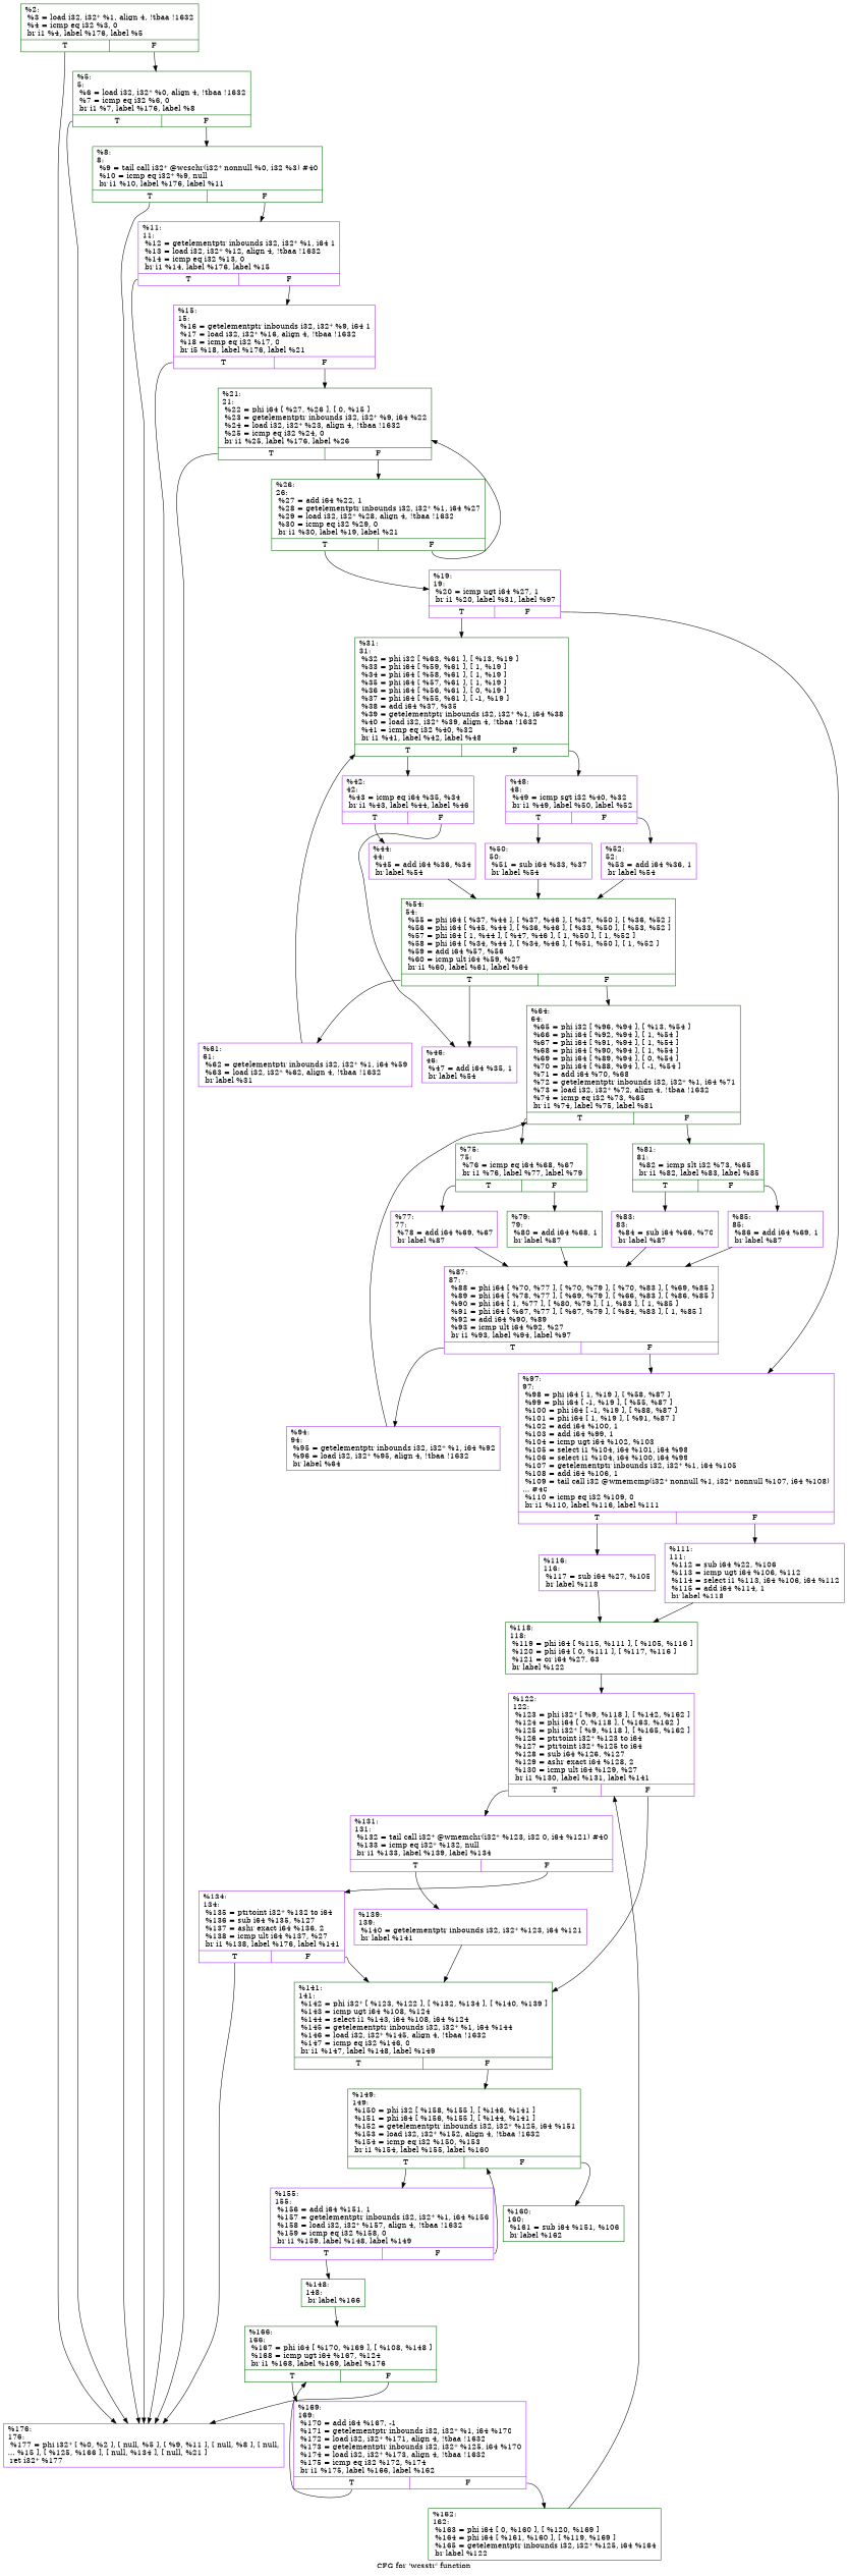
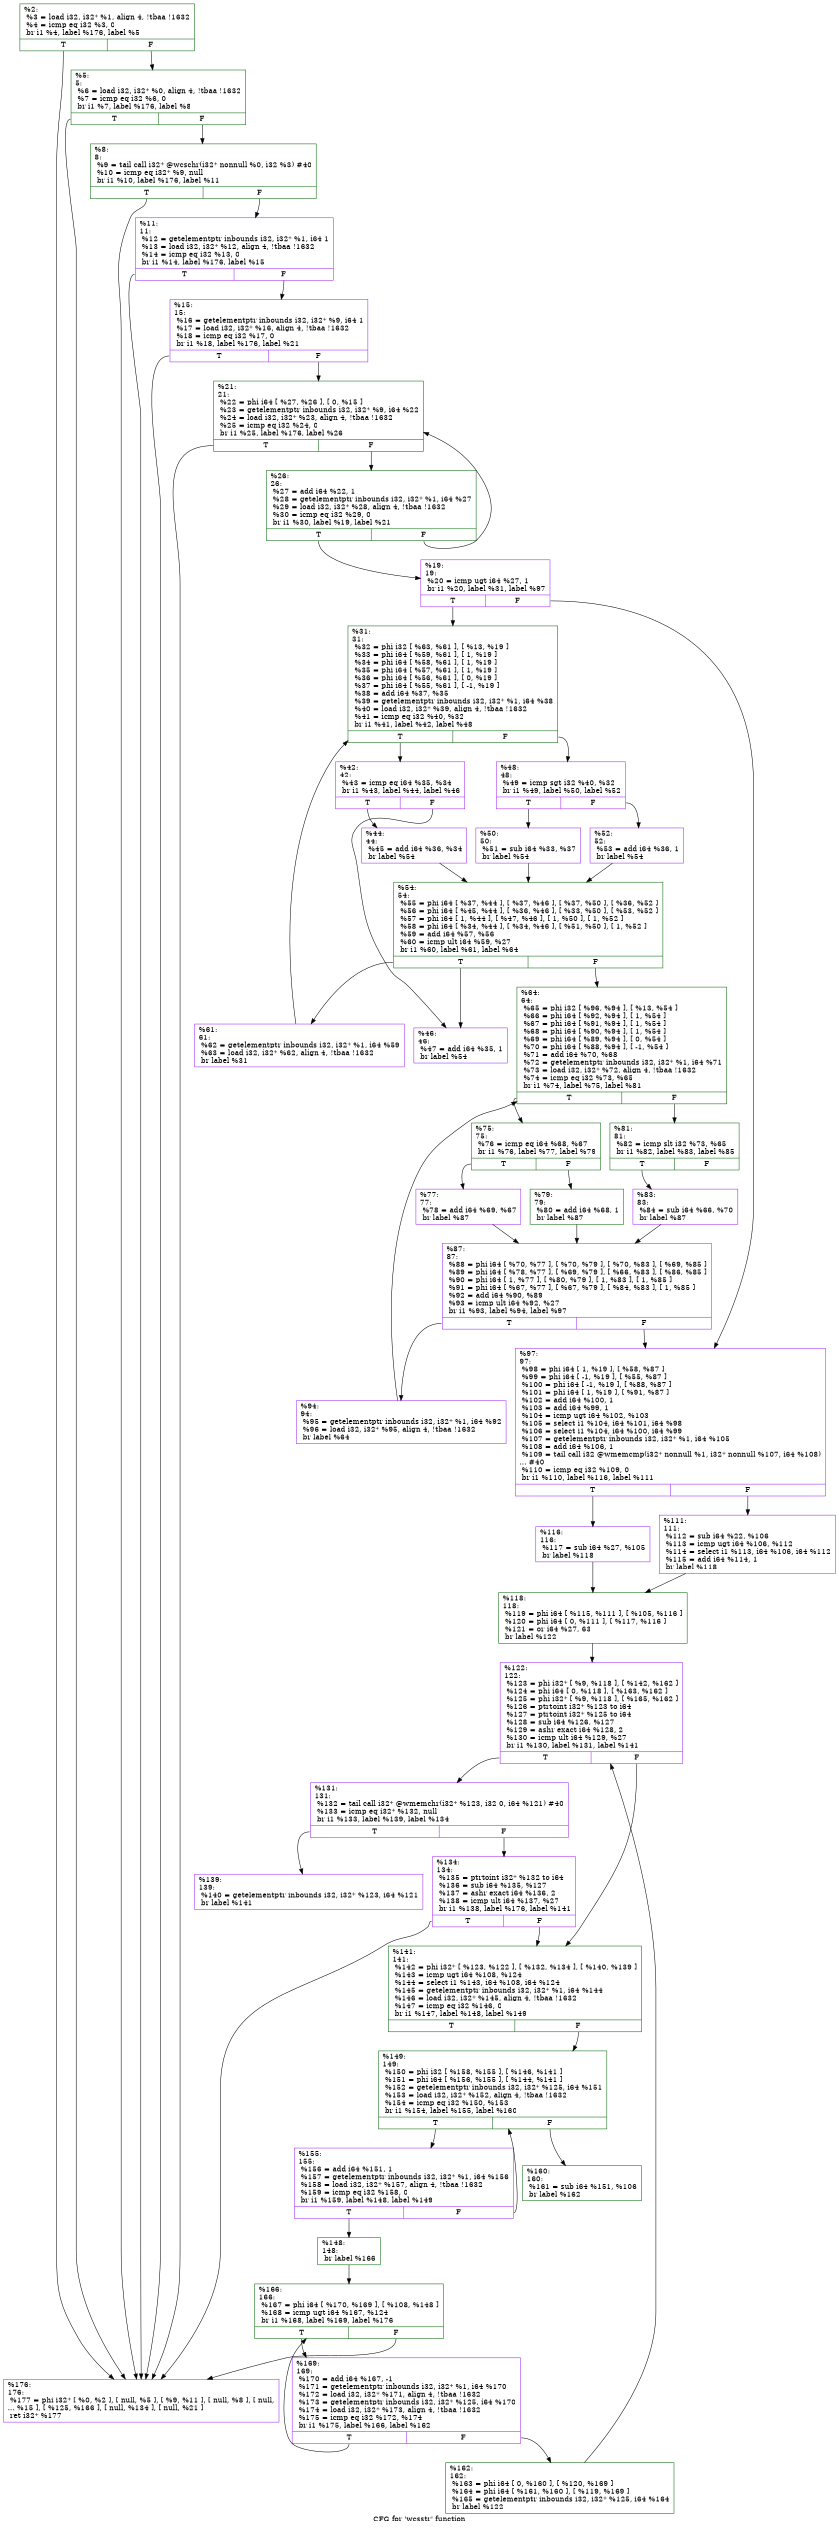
  digraph {
    label="CFG for 'wcsstr' function"
    node [color=purple shape=record]
    edge [tailport=s0]
    n1 [color=darkgreen label="{%2:\l  %3 = load i32, i32* %1, align 4, !tbaa !1632\l  %4 = icmp eq i32 %3, 0\l  br i1 %4, label %176, label %5\l|{<s0>T|<s1>F}}"]
    n2 [label="{%176:\l176:                                              \l  %177 = phi i32* [ %0, %2 ], [ null, %5 ], [ %9, %11 ], [ null, %8 ], [ null,\l... %15 ], [ %125, %166 ], [ null, %134 ], [ null, %21 ]\l  ret i32* %177\l}"]
    n3 [color=darkgreen label="{%5:\l5:                                                \l  %6 = load i32, i32* %0, align 4, !tbaa !1632\l  %7 = icmp eq i32 %6, 0\l  br i1 %7, label %176, label %8\l|{<s0>T|<s1>F}}"]
    n4 [color=darkgreen label="{%8:\l8:                                                \l  %9 = tail call i32* @wcschr(i32* nonnull %0, i32 %3) #40\l  %10 = icmp eq i32* %9, null\l  br i1 %10, label %176, label %11\l|{<s0>T|<s1>F}}"]
    n5 [label="{%11:\l11:                                               \l  %12 = getelementptr inbounds i32, i32* %1, i64 1\l  %13 = load i32, i32* %12, align 4, !tbaa !1632\l  %14 = icmp eq i32 %13, 0\l  br i1 %14, label %176, label %15\l|{<s0>T|<s1>F}}"]
-   n6 [label="{%15:\l15:                                               \l  %16 = getelementptr inbounds i32, i32* %9, i64 1\l  %17 = load i32, i32* %16, align 4, !tbaa !1632\l  %18 = icmp eq i32 %17, 0\l  br i5 %18, label %176, label %21\l|{<s0>T|<s1>F}}"]
+   n6 [label="{%15:\l15:                                               \l  %16 = getelementptr inbounds i32, i32* %9, i64 1\l  %17 = load i32, i32* %16, align 4, !tbaa !1632\l  %18 = icmp eq i32 %17, 0\l  br i1 %18, label %176, label %21\l|{<s0>T|<s1>F}}"]
    n7 [color=darkgreen label="{%21:\l21:                                               \l  %22 = phi i64 [ %27, %26 ], [ 0, %15 ]\l  %23 = getelementptr inbounds i32, i32* %9, i64 %22\l  %24 = load i32, i32* %23, align 4, !tbaa !1632\l  %25 = icmp eq i32 %24, 0\l  br i1 %25, label %176, label %26\l|{<s0>T|<s1>F}}"]
    n8 [color=darkgreen label="{%26:\l26:                                               \l  %27 = add i64 %22, 1\l  %28 = getelementptr inbounds i32, i32* %1, i64 %27\l  %29 = load i32, i32* %28, align 4, !tbaa !1632\l  %30 = icmp eq i32 %29, 0\l  br i1 %30, label %19, label %21\l|{<s0>T|<s1>F}}"]
    n9 [label="{%19:\l19:                                               \l  %20 = icmp ugt i64 %27, 1\l  br i1 %20, label %31, label %97\l|{<s0>T|<s1>F}}"]
    n10 [color=darkgreen label="{%31:\l31:                                               \l  %32 = phi i32 [ %63, %61 ], [ %13, %19 ]\l  %33 = phi i64 [ %59, %61 ], [ 1, %19 ]\l  %34 = phi i64 [ %58, %61 ], [ 1, %19 ]\l  %35 = phi i64 [ %57, %61 ], [ 1, %19 ]\l  %36 = phi i64 [ %56, %61 ], [ 0, %19 ]\l  %37 = phi i64 [ %55, %61 ], [ -1, %19 ]\l  %38 = add i64 %37, %35\l  %39 = getelementptr inbounds i32, i32* %1, i64 %38\l  %40 = load i32, i32* %39, align 4, !tbaa !1632\l  %41 = icmp eq i32 %40, %32\l  br i1 %41, label %42, label %48\l|{<s0>T|<s1>F}}"]
    n11 [label="{%97:\l97:                                               \l  %98 = phi i64 [ 1, %19 ], [ %58, %87 ]\l  %99 = phi i64 [ -1, %19 ], [ %55, %87 ]\l  %100 = phi i64 [ -1, %19 ], [ %88, %87 ]\l  %101 = phi i64 [ 1, %19 ], [ %91, %87 ]\l  %102 = add i64 %100, 1\l  %103 = add i64 %99, 1\l  %104 = icmp ugt i64 %102, %103\l  %105 = select i1 %104, i64 %101, i64 %98\l  %106 = select i1 %104, i64 %100, i64 %99\l  %107 = getelementptr inbounds i32, i32* %1, i64 %105\l  %108 = add i64 %106, 1\l  %109 = tail call i32 @wmemcmp(i32* nonnull %1, i32* nonnull %107, i64 %108)\l... #40\l  %110 = icmp eq i32 %109, 0\l  br i1 %110, label %116, label %111\l|{<s0>T|<s1>F}}"]
    n12 [label="{%42:\l42:                                               \l  %43 = icmp eq i64 %35, %34\l  br i1 %43, label %44, label %46\l|{<s0>T|<s1>F}}"]
    n13 [label="{%48:\l48:                                               \l  %49 = icmp sgt i32 %40, %32\l  br i1 %49, label %50, label %52\l|{<s0>T|<s1>F}}"]
    n14 [label="{%116:\l116:                                              \l  %117 = sub i64 %27, %105\l  br label %118\l}"]
    n15 [label="{%111:\l111:                                              \l  %112 = sub i64 %22, %106\l  %113 = icmp ugt i64 %106, %112\l  %114 = select i1 %113, i64 %106, i64 %112\l  %115 = add i64 %114, 1\l  br label %118\l}"]
    n16 [label="{%44:\l44:                                               \l  %45 = add i64 %36, %34\l  br label %54\l}"]
    n17 [label="{%46:\l46:                                               \l  %47 = add i64 %35, 1\l  br label %54\l}"]
    n18 [label="{%50:\l50:                                               \l  %51 = sub i64 %33, %37\l  br label %54\l}"]
    n19 [label="{%52:\l52:                                               \l  %53 = add i64 %36, 1\l  br label %54\l}"]
    n20 [color=darkgreen label="{%118:\l118:                                              \l  %119 = phi i64 [ %115, %111 ], [ %105, %116 ]\l  %120 = phi i64 [ 0, %111 ], [ %117, %116 ]\l  %121 = or i64 %27, 63\l  br label %122\l}"]
    n21 [color=darkgreen label="{%54:\l54:                                               \l  %55 = phi i64 [ %37, %44 ], [ %37, %46 ], [ %37, %50 ], [ %36, %52 ]\l  %56 = phi i64 [ %45, %44 ], [ %36, %46 ], [ %33, %50 ], [ %53, %52 ]\l  %57 = phi i64 [ 1, %44 ], [ %47, %46 ], [ 1, %50 ], [ 1, %52 ]\l  %58 = phi i64 [ %34, %44 ], [ %34, %46 ], [ %51, %50 ], [ 1, %52 ]\l  %59 = add i64 %57, %56\l  %60 = icmp ult i64 %59, %27\l  br i1 %60, label %61, label %64\l|{<s0>T|<s1>F}}"]
    n22 [label="{%61:\l61:                                               \l  %62 = getelementptr inbounds i32, i32* %1, i64 %59\l  %63 = load i32, i32* %62, align 4, !tbaa !1632\l  br label %31\l}"]
    n23 [color=darkgreen label="{%64:\l64:                                               \l  %65 = phi i32 [ %96, %94 ], [ %13, %54 ]\l  %66 = phi i64 [ %92, %94 ], [ 1, %54 ]\l  %67 = phi i64 [ %91, %94 ], [ 1, %54 ]\l  %68 = phi i64 [ %90, %94 ], [ 1, %54 ]\l  %69 = phi i64 [ %89, %94 ], [ 0, %54 ]\l  %70 = phi i64 [ %88, %94 ], [ -1, %54 ]\l  %71 = add i64 %70, %68\l  %72 = getelementptr inbounds i32, i32* %1, i64 %71\l  %73 = load i32, i32* %72, align 4, !tbaa !1632\l  %74 = icmp eq i32 %73, %65\l  br i1 %74, label %75, label %81\l|{<s0>T|<s1>F}}"]
    n24 [color=darkgreen label="{%75:\l75:                                               \l  %76 = icmp eq i64 %68, %67\l  br i1 %76, label %77, label %79\l|{<s0>T|<s1>F}}"]
    n25 [color=darkgreen label="{%81:\l81:                                               \l  %82 = icmp slt i32 %73, %65\l  br i1 %82, label %83, label %85\l|{<s0>T|<s1>F}}"]
    n26 [label="{%77:\l77:                                               \l  %78 = add i64 %69, %67\l  br label %87\l}"]
    n27 [color=darkgreen label="{%79:\l79:                                               \l  %80 = add i64 %68, 1\l  br label %87\l}"]
    n28 [label="{%83:\l83:                                               \l  %84 = sub i64 %66, %70\l  br label %87\l}"]
-   n29 [label="{%85:\l85:                                               \l  %86 = add i64 %69, 1\l  br label %87\l}"]
    n30 [label="{%87:\l87:                                               \l  %88 = phi i64 [ %70, %77 ], [ %70, %79 ], [ %70, %83 ], [ %69, %85 ]\l  %89 = phi i64 [ %78, %77 ], [ %69, %79 ], [ %66, %83 ], [ %86, %85 ]\l  %90 = phi i64 [ 1, %77 ], [ %80, %79 ], [ 1, %83 ], [ 1, %85 ]\l  %91 = phi i64 [ %67, %77 ], [ %67, %79 ], [ %84, %83 ], [ 1, %85 ]\l  %92 = add i64 %90, %89\l  %93 = icmp ult i64 %92, %27\l  br i1 %93, label %94, label %97\l|{<s0>T|<s1>F}}"]
    n31 [label="{%94:\l94:                                               \l  %95 = getelementptr inbounds i32, i32* %1, i64 %92\l  %96 = load i32, i32* %95, align 4, !tbaa !1632\l  br label %64\l}"]
    n32 [label="{%122:\l122:                                              \l  %123 = phi i32* [ %9, %118 ], [ %142, %162 ]\l  %124 = phi i64 [ 0, %118 ], [ %163, %162 ]\l  %125 = phi i32* [ %9, %118 ], [ %165, %162 ]\l  %126 = ptrtoint i32* %123 to i64\l  %127 = ptrtoint i32* %125 to i64\l  %128 = sub i64 %126, %127\l  %129 = ashr exact i64 %128, 2\l  %130 = icmp ult i64 %129, %27\l  br i1 %130, label %131, label %141\l|{<s0>T|<s1>F}}"]
    n33 [label="{%131:\l131:                                              \l  %132 = tail call i32* @wmemchr(i32* %123, i32 0, i64 %121) #40\l  %133 = icmp eq i32* %132, null\l  br i1 %133, label %139, label %134\l|{<s0>T|<s1>F}}"]
    n34 [color=darkgreen label="{%141:\l141:                                              \l  %142 = phi i32* [ %123, %122 ], [ %132, %134 ], [ %140, %139 ]\l  %143 = icmp ugt i64 %108, %124\l  %144 = select i1 %143, i64 %108, i64 %124\l  %145 = getelementptr inbounds i32, i32* %1, i64 %144\l  %146 = load i32, i32* %145, align 4, !tbaa !1632\l  %147 = icmp eq i32 %146, 0\l  br i1 %147, label %148, label %149\l|{<s0>T|<s1>F}}"]
    n35 [label="{%139:\l139:                                              \l  %140 = getelementptr inbounds i32, i32* %123, i64 %121\l  br label %141\l}"]
    n36 [label="{%134:\l134:                                              \l  %135 = ptrtoint i32* %132 to i64\l  %136 = sub i64 %135, %127\l  %137 = ashr exact i64 %136, 2\l  %138 = icmp ult i64 %137, %27\l  br i1 %138, label %176, label %141\l|{<s0>T|<s1>F}}"]
    n37 [color=darkgreen label="{%149:\l149:                                              \l  %150 = phi i32 [ %158, %155 ], [ %146, %141 ]\l  %151 = phi i64 [ %156, %155 ], [ %144, %141 ]\l  %152 = getelementptr inbounds i32, i32* %125, i64 %151\l  %153 = load i32, i32* %152, align 4, !tbaa !1632\l  %154 = icmp eq i32 %150, %153\l  br i1 %154, label %155, label %160\l|{<s0>T|<s1>F}}"]
    n38 [color=darkgreen label="{%148:\l148:                                              \l  br label %166\l}"]
    n39 [color=darkgreen label="{%166:\l166:                                              \l  %167 = phi i64 [ %170, %169 ], [ %108, %148 ]\l  %168 = icmp ugt i64 %167, %124\l  br i1 %168, label %169, label %176\l|{<s0>T|<s1>F}}"]
    n40 [label="{%155:\l155:                                              \l  %156 = add i64 %151, 1\l  %157 = getelementptr inbounds i32, i32* %1, i64 %156\l  %158 = load i32, i32* %157, align 4, !tbaa !1632\l  %159 = icmp eq i32 %158, 0\l  br i1 %159, label %148, label %149\l|{<s0>T|<s1>F}}"]
    n41 [color=darkgreen label="{%160:\l160:                                              \l  %161 = sub i64 %151, %106\l  br label %162\l}"]
    n42 [label="{%169:\l169:                                              \l  %170 = add i64 %167, -1\l  %171 = getelementptr inbounds i32, i32* %1, i64 %170\l  %172 = load i32, i32* %171, align 4, !tbaa !1632\l  %173 = getelementptr inbounds i32, i32* %125, i64 %170\l  %174 = load i32, i32* %173, align 4, !tbaa !1632\l  %175 = icmp eq i32 %172, %174\l  br i1 %175, label %166, label %162\l|{<s0>T|<s1>F}}"]
    n43 [color=darkgreen label="{%162:\l162:                                              \l  %163 = phi i64 [ 0, %160 ], [ %120, %169 ]\l  %164 = phi i64 [ %161, %160 ], [ %119, %169 ]\l  %165 = getelementptr inbounds i32, i32* %125, i64 %164\l  br label %122\l}"]
    n1 -> n2
    n1 -> n3 [tailport=s1]
    n3 -> n2
    n3 -> n4 [tailport=s1]
    n4 -> n2
    n4 -> n5 [tailport=s1]
    n5 -> n2
    n5 -> n6 [tailport=s1]
    n6 -> n2
    n6 -> n7 [tailport=s1]
    n7 -> n2
    n7 -> n8 [tailport=s1]
    n8 -> n7 [tailport=s1]
    n8 -> n9
    n9 -> n10
    n9 -> n11 [tailport=s1]
    n10 -> n12
    n10 -> n13 [tailport=s1]
    n11 -> n14
    n11 -> n15 [tailport=s1]
    n12 -> n16
    n12 -> n17 [tailport=s1]
    n13 -> n18
    n13 -> n19 [tailport=s1]
    n14 -> n20
    n15 -> n20
    n16 -> n21
    n18 -> n21
    n19 -> n21
    n20 -> n32
    n21 -> n17
    n21 -> n22
    n21 -> n23 [tailport=s1]
    n22 -> n10
    n23 -> n24
    n23 -> n25 [tailport=s1]
    n24 -> n26
    n24 -> n27 [tailport=s1]
    n25 -> n28
-   n25 -> n29 [tailport=s1]
    n26 -> n30
    n27 -> n30
    n28 -> n30
-   n29 -> n30
    n30 -> n11 [tailport=s1]
    n30 -> n31
    n31 -> n23
    n32 -> n33
    n32 -> n34 [tailport=s1]
    n33 -> n35
    n33 -> n36 [tailport=s1]
    n34 -> n37 [tailport=s1]
-   n35 -> n34
    n36 -> n2
    n36 -> n34 [tailport=s1]
    n37 -> n40
    n37 -> n41 [tailport=s1]
    n38 -> n39
    n39 -> n2 [tailport=s1]
    n39 -> n42
    n40 -> n37 [tailport=s1]
    n40 -> n38
    n42 -> n39
    n42 -> n43 [tailport=s1]
    n43 -> n32
  }
